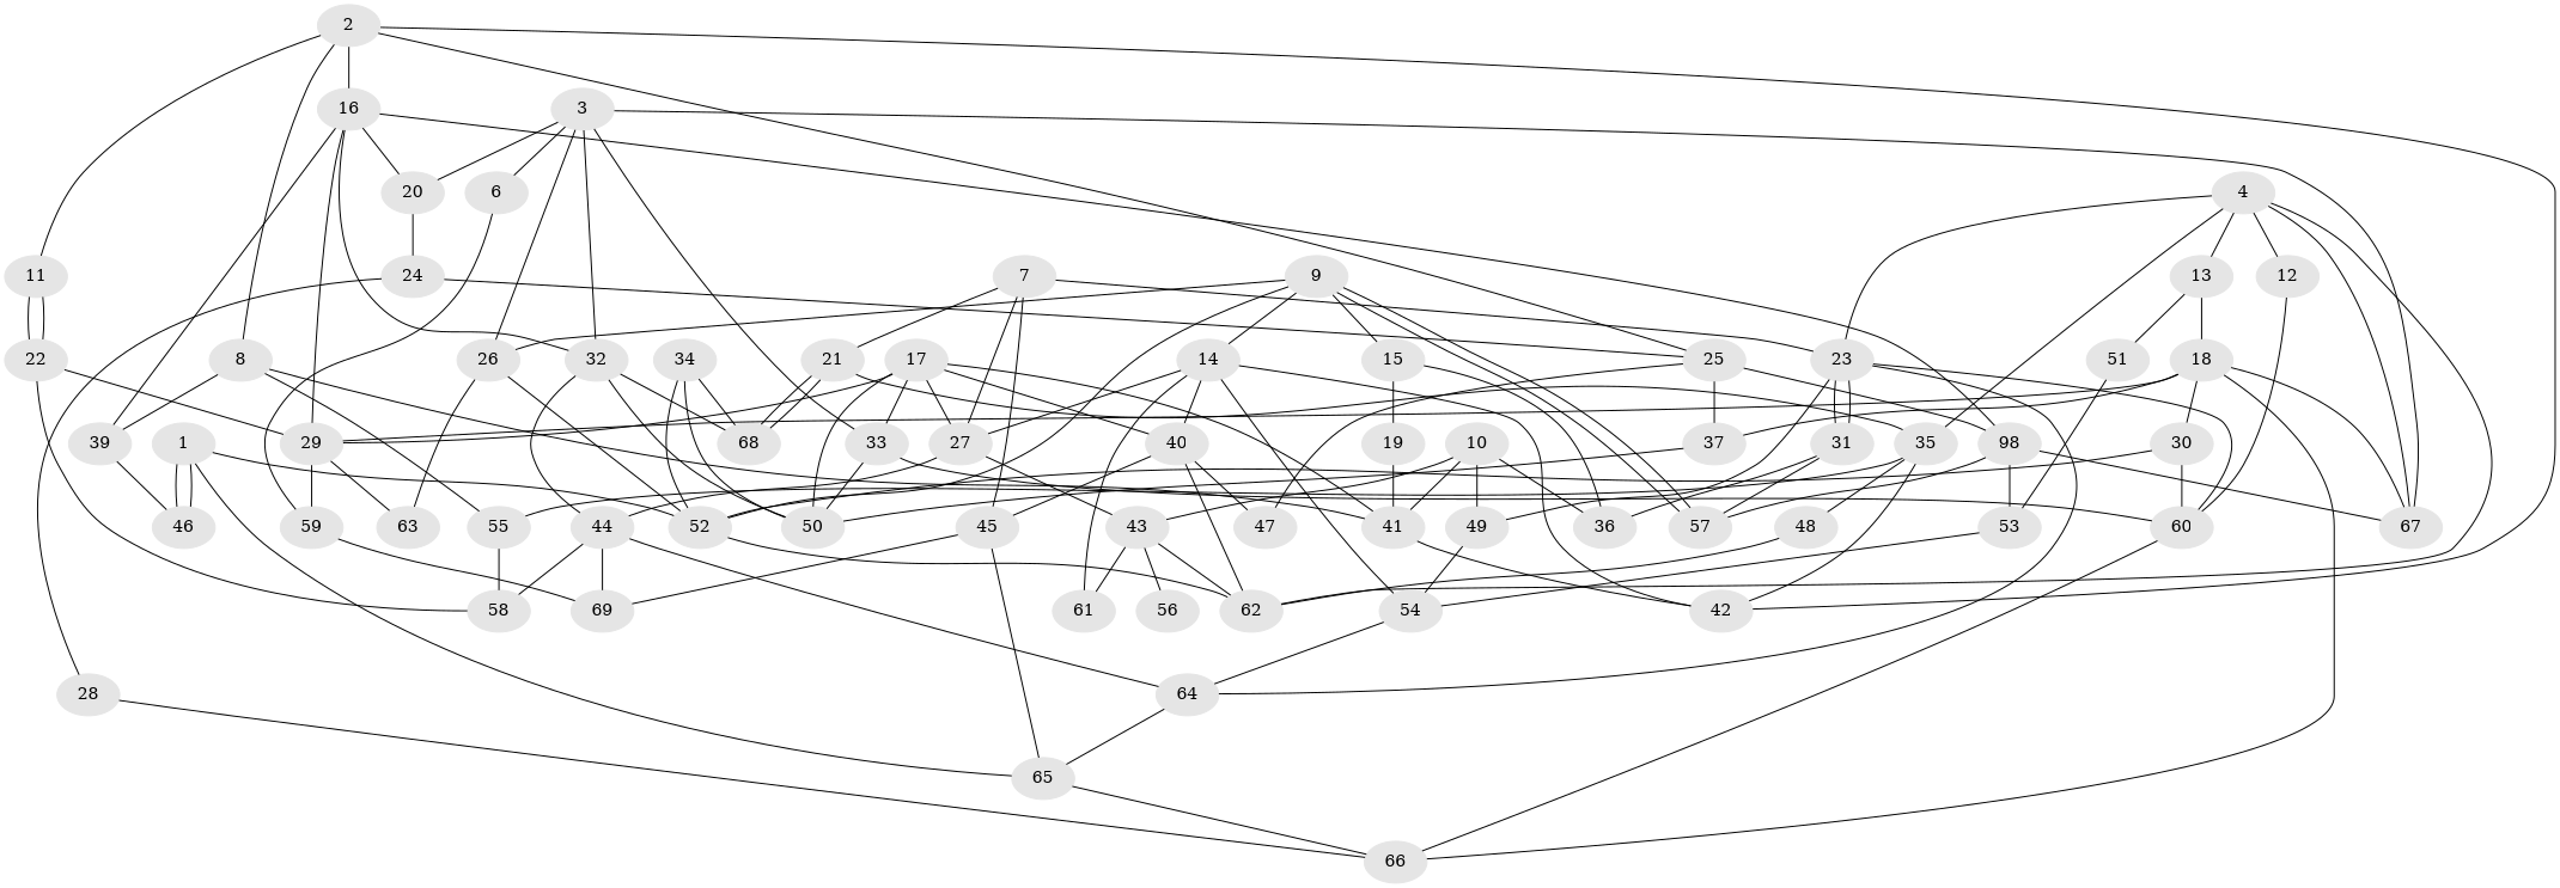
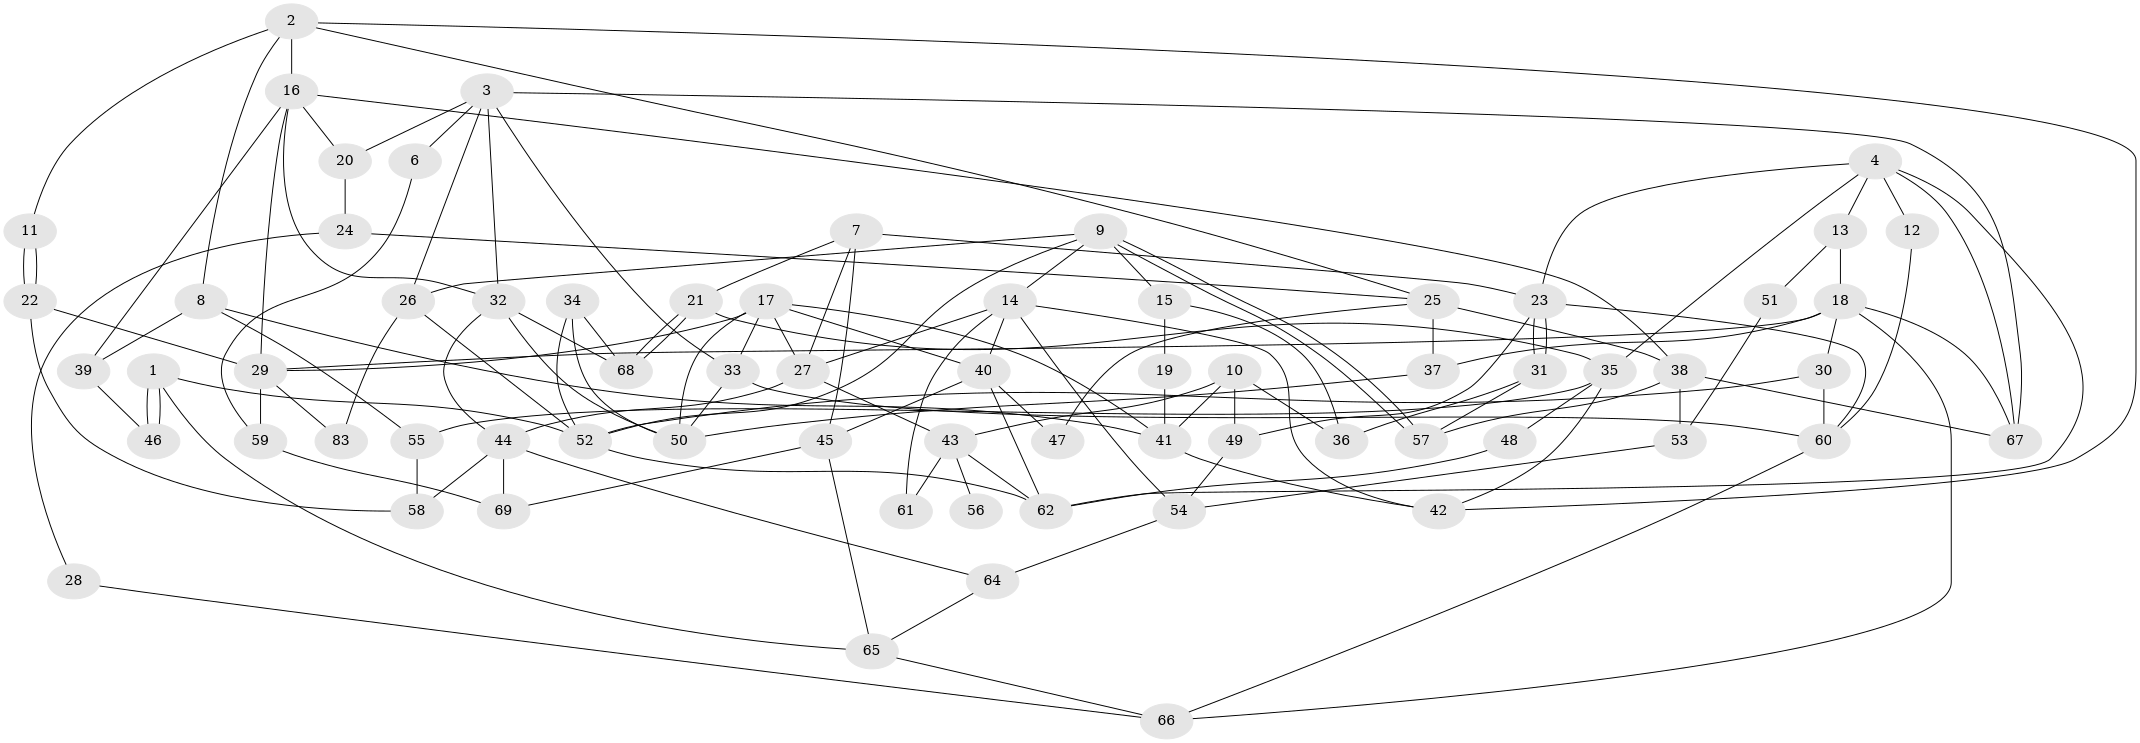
  graph {
    node [color=gray90 style=filled]
    1
    46
    52
    65
    62
    66
    2
    8
    11
    25
    42
    16
    39
    41
    55
    22
    24
    28
-   38 [label=98]
+   38
    37
    47
    3
    6
    20
    26
    32
    33
    67
    59
-   63
+   63 [label=83]
    50
    68
    44
    60
    4
    12
    13
    23
    35
    18
    51
    49
    31
    64
    48
    54
    69
    7
    21
    27
    45
    43
    58
    9
    14
    15
    57
    40
    61
    36
    19
    10
    56
    29
    30
    53
    17
    34
    1 -- 46
    1 -- 46
    1 -- 52
    1 -- 65
    52 -- 62
    65 -- 66
    2 -- 8
    2 -- 11
    2 -- 25
    2 -- 42
    2 -- 16
    8 -- 39
    8 -- 41
    8 -- 55
    11 -- 22
    11 -- 22
    25 -- 38
    25 -- 37
    25 -- 47
    16 -- 39
    16 -- 38
    16 -- 20
    16 -- 32
    16 -- 29
    39 -- 46
    41 -- 42
    55 -- 58
    22 -- 58
    22 -- 29
    24 -- 25
    24 -- 28
    28 -- 66
    38 -- 67
    38 -- 57
    38 -- 53
    37 -- 50
    3 -- 6
    3 -- 20
    3 -- 26
    3 -- 32
    3 -- 33
    3 -- 67
    6 -- 59
    20 -- 24
    26 -- 52
    26 -- 63
    32 -- 50
    32 -- 68
    32 -- 44
    33 -- 50
    33 -- 60
    59 -- 69
    44 -- 64
    44 -- 69
    44 -- 58
    60 -- 66
    4 -- 62
    4 -- 67
    4 -- 12
    4 -- 13
    4 -- 23
    4 -- 35
    12 -- 60
    13 -- 18
    13 -- 51
    23 -- 60
    23 -- 49
    23 -- 31
    23 -- 31
-   23 -- 64
    35 -- 42
    35 -- 55
    35 -- 48
    18 -- 66
    18 -- 37
    18 -- 67
    18 -- 29
    18 -- 30
    51 -- 53
    49 -- 54
    31 -- 57
    31 -- 36
    64 -- 65
    48 -- 62
    54 -- 64
    7 -- 23
    7 -- 21
    7 -- 27
    7 -- 45
    21 -- 68
    21 -- 68
    21 -- 35
    27 -- 44
    27 -- 43
    45 -- 65
    45 -- 69
    43 -- 62
    43 -- 61
    43 -- 56
    9 -- 52
    9 -- 26
    9 -- 14
    9 -- 15
    9 -- 57
    9 -- 57
    14 -- 42
    14 -- 54
    14 -- 27
    14 -- 40
    14 -- 61
    15 -- 36
    15 -- 19
    40 -- 62
    40 -- 47
    40 -- 45
    19 -- 41
    10 -- 41
    10 -- 49
    10 -- 43
    10 -- 36
    29 -- 59
    29 -- 63
    30 -- 52
    30 -- 60
    53 -- 54
    17 -- 41
    17 -- 33
    17 -- 50
    17 -- 27
    17 -- 40
    17 -- 29
    34 -- 52
    34 -- 50
    34 -- 68
  }
